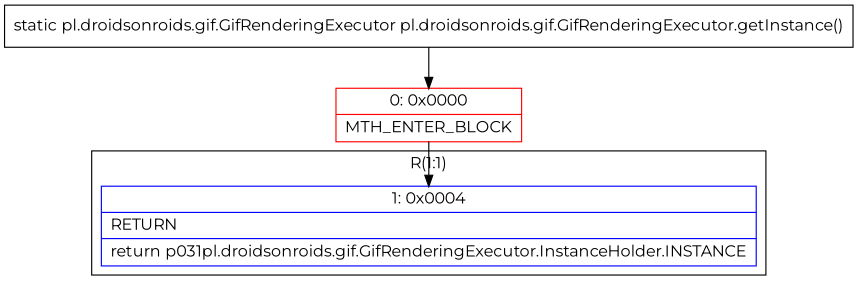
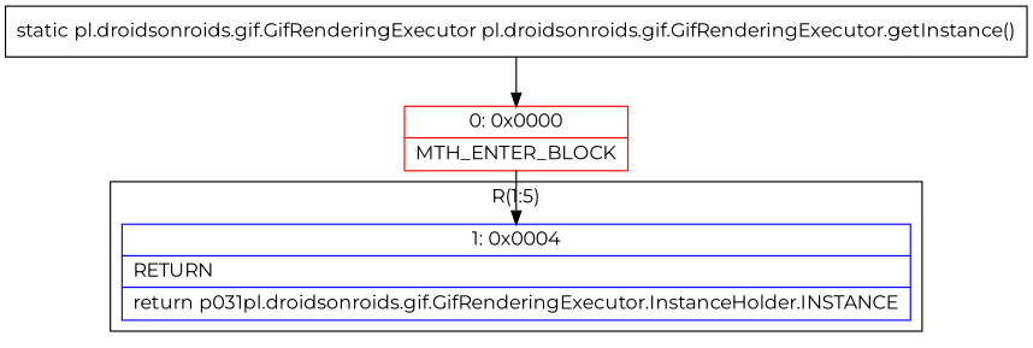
  digraph {
    fontname=Montserrat
    node [shape=record fontname=Montserrat]
    edge [fontname=Montserrat]
    n1 [color=blue label="{1\:\ 0x0004|RETURN\l|return p031pl.droidsonroids.gif.GifRenderingExecutor.InstanceHolder.INSTANCE\l}"]
    n2 [color=red label="{0\:\ 0x0000|MTH_ENTER_BLOCK\l}"]
    n3 [label="{static pl.droidsonroids.gif.GifRenderingExecutor pl.droidsonroids.gif.GifRenderingExecutor.getInstance() }"]
    subgraph cluster_1 {
-     label="R(1:1)"
+     label="R(1:5)"
      n1
    }
    n2 -> n1
    n3 -> n2
  }
